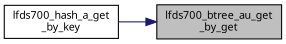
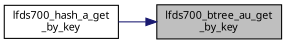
  digraph {
    rankdir=RL
    fontname="Noto Sans"
    node [color=black fontname="Noto Sans" fontsize=10 shape=record style=filled]
-   n1 [fillcolor=grey75 fontcolor=black height=0.2 label="lfds700_btree_au_get\l_by_get" width=0.4]
+   n1 [fillcolor=grey75 fontcolor=black height=0.2 label="lfds700_btree_au_get\l_by_key" width=0.4]
    n2 [fillcolor=white height=0.2 label="lfds700_hash_a_get\l_by_key" width=0.4]
    n1 -> n2 [color=midnightblue dir=back fontname="Noto Sans" fontsize=10 labelfontname=Helvetica labelfontsize=10 style=solid]
  }
